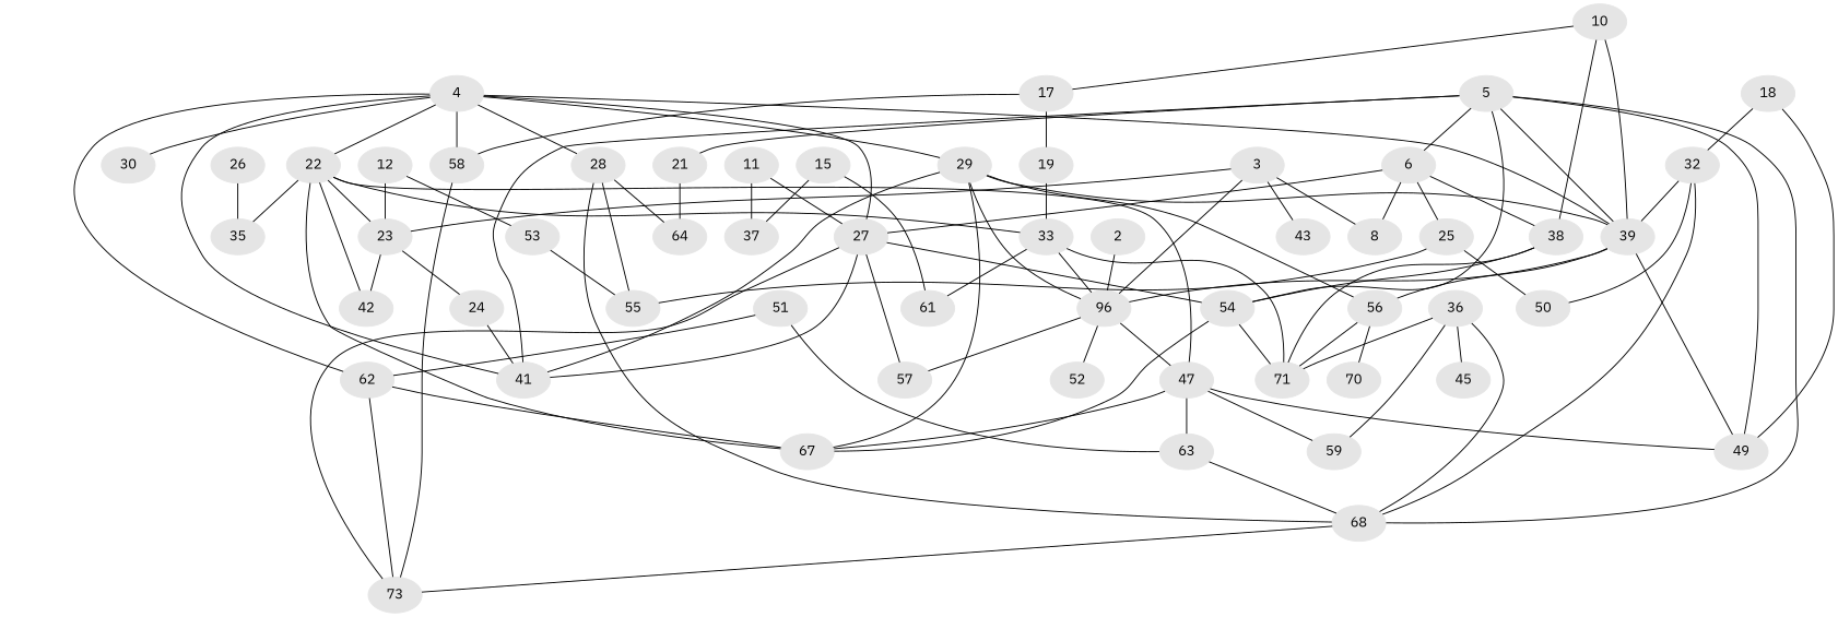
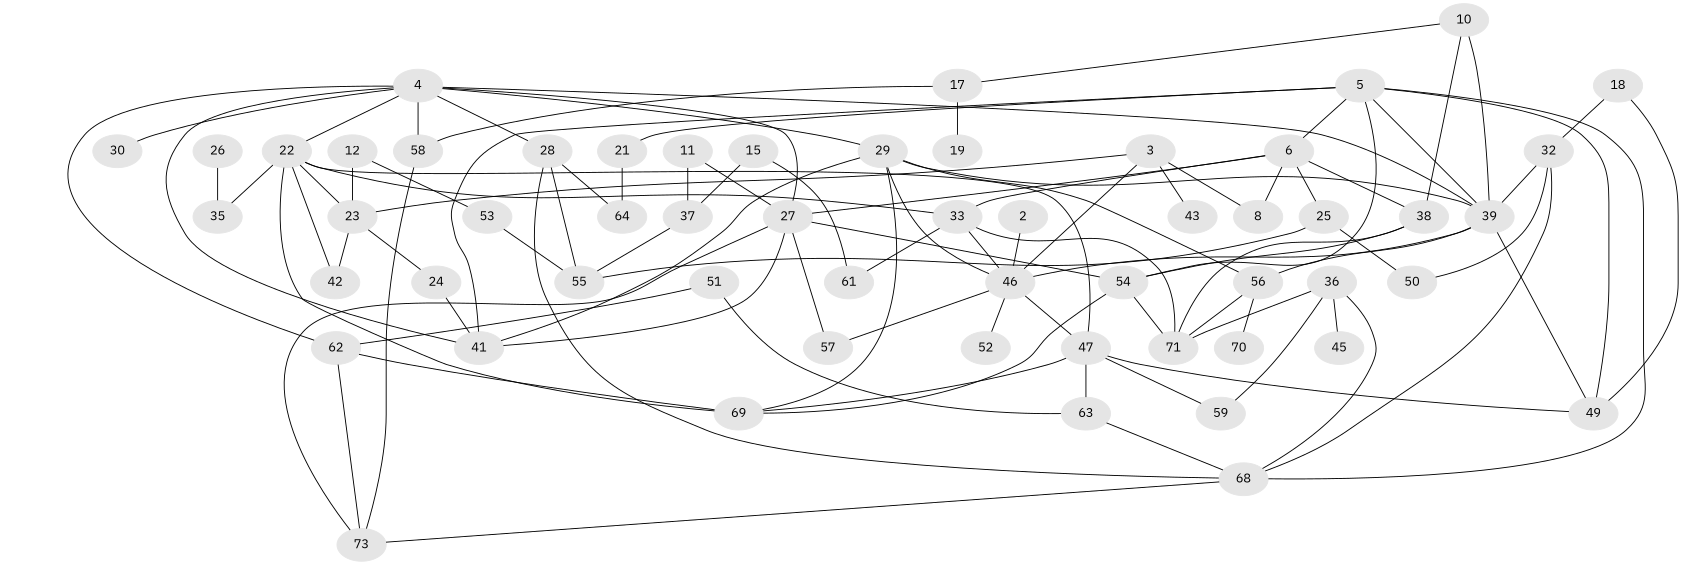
  graph {
    fontname="IBM Plex Sans"
    node [color=gray90 fontname="IBM Plex Sans" style=filled]
    edge [fontname="IBM Plex Sans" weight=1.0]
    2
-   46 [label=96]
+   46
    47
    57
    52
    3
    8
    23
    43
    42
    24
    4
    22
    27
    28
    29
    30
    39
    41
    58
    62
    33
    35
-   67
+   67 [label=69]
    54
    73
    68
    64
    55
    56
    49
    5
    6
    21
    25
    38
    10
    17
    71
    50
    19
    11
    37
    12
    53
    15
    61
    18
    32
    59
    63
    26
    70
    36
    45
    51
    2 -- 46
    46 -- 47
    46 -- 57
    46 -- 52
    47 -- 67
    47 -- 49
    47 -- 59
    47 -- 63
    3 -- 46
    3 -- 8
    3 -- 23
    3 -- 43
    23 -- 42
    23 -- 24
    24 -- 41
    4 -- 22
    4 -- 27
    4 -- 28
    4 -- 29
    4 -- 30
    4 -- 39
    4 -- 41
    4 -- 58
    4 -- 62
    22 -- 47
    22 -- 23
    22 -- 42
    22 -- 33
    22 -- 35
    22 -- 67 [weight=2.0]
    27 -- 57
    27 -- 41
    27 -- 54
    27 -- 73
    28 -- 68
    28 -- 64
    28 -- 55
    29 -- 46
    29 -- 39
    29 -- 41
    29 -- 67
    29 -- 56
    39 -- 46
    39 -- 56
    39 -- 49
    58 -- 73
    62 -- 67
    62 -- 73
    33 -- 46
    33 -- 71
    33 -- 61
    54 -- 67
    54 -- 71
    68 -- 73
    56 -- 71
    56 -- 70
    5 -- 39
    5 -- 41
    5 -- 54
    5 -- 68
    5 -- 49
    5 -- 6
    5 -- 21
    6 -- 8
    6 -- 27
    6 -- 25
    6 -- 38
    21 -- 64
    25 -- 55
    25 -- 50
    38 -- 54
    38 -- 71
    10 -- 39
    10 -- 38
    10 -- 17
    17 -- 58
    17 -- 19
-   19 -- 33
+   6 -- 33
    11 -- 27
    11 -- 37
+   37 -- 55
    12 -- 23
    12 -- 53
    53 -- 55
    15 -- 37
    15 -- 61
    18 -- 49
    18 -- 32
    32 -- 39 [weight=2.0]
    32 -- 68
    32 -- 50
    63 -- 68
    26 -- 35
    36 -- 68
    36 -- 71
    36 -- 59
    36 -- 45
    51 -- 62 [weight=2.0]
    51 -- 63
  }
